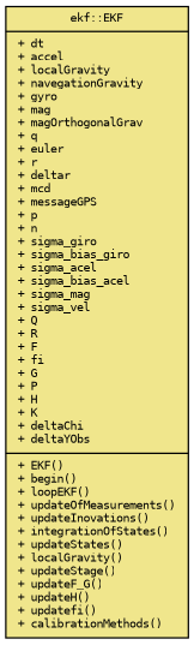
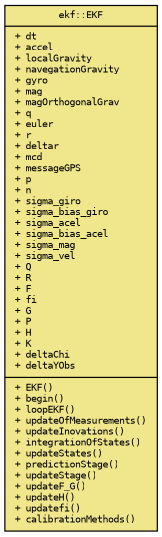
  digraph {
-   n1 [color=black fillcolor=khaki fontcolor=black fontname=DejaVuSansMono fontsize=8 height=0.2 label="{ekf::EKF\n|+ dt\l+ accel\l+ localGravity\l+ navegationGravity\l+ gyro\l+ mag\l+ magOrthogonalGrav\l+ q\l+ euler\l+ r\l+ deltar\l+ mcd\l+ messageGPS\l+ p\l+ n\l+ sigma_giro\l+ sigma_bias_giro\l+ sigma_acel\l+ sigma_bias_acel\l+ sigma_mag\l+ sigma_vel\l+ Q\l+ R\l+ F\l+ fi\l+ G\l+ P\l+ H\l+ K\l+ deltaChi\l+ deltaYObs\l|+ EKF()\l+ begin()\l+ loopEKF()\l+ updateOfMeasurements()\l+ updateInovations()\l+ integrationOfStates()\l+ updateStates()\l+ localGravity()\l+ updateStage()\l+ updateF_G()\l+ updateH()\l+ updatefi()\l+ calibrationMethods()\l}" shape=record style=filled width=0.4]
+   n1 [color=black fillcolor=khaki fontcolor=black fontname=DejaVuSansMono fontsize=8 height=0.2 label="{ekf::EKF\n|+ dt\l+ accel\l+ localGravity\l+ navegationGravity\l+ gyro\l+ mag\l+ magOrthogonalGrav\l+ q\l+ euler\l+ r\l+ deltar\l+ mcd\l+ messageGPS\l+ p\l+ n\l+ sigma_giro\l+ sigma_bias_giro\l+ sigma_acel\l+ sigma_bias_acel\l+ sigma_mag\l+ sigma_vel\l+ Q\l+ R\l+ F\l+ fi\l+ G\l+ P\l+ H\l+ K\l+ deltaChi\l+ deltaYObs\l|+ EKF()\l+ begin()\l+ loopEKF()\l+ updateOfMeasurements()\l+ updateInovations()\l+ integrationOfStates()\l+ updateStates()\l+ predictionStage()\l+ updateStage()\l+ updateF_G()\l+ updateH()\l+ updatefi()\l+ calibrationMethods()\l}" shape=record style=filled width=0.4]
  }
